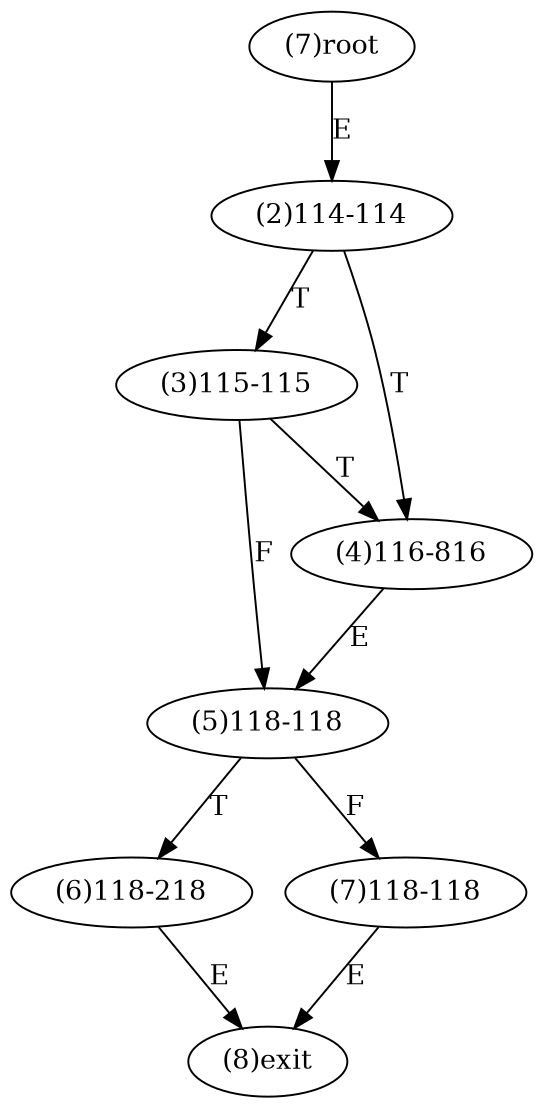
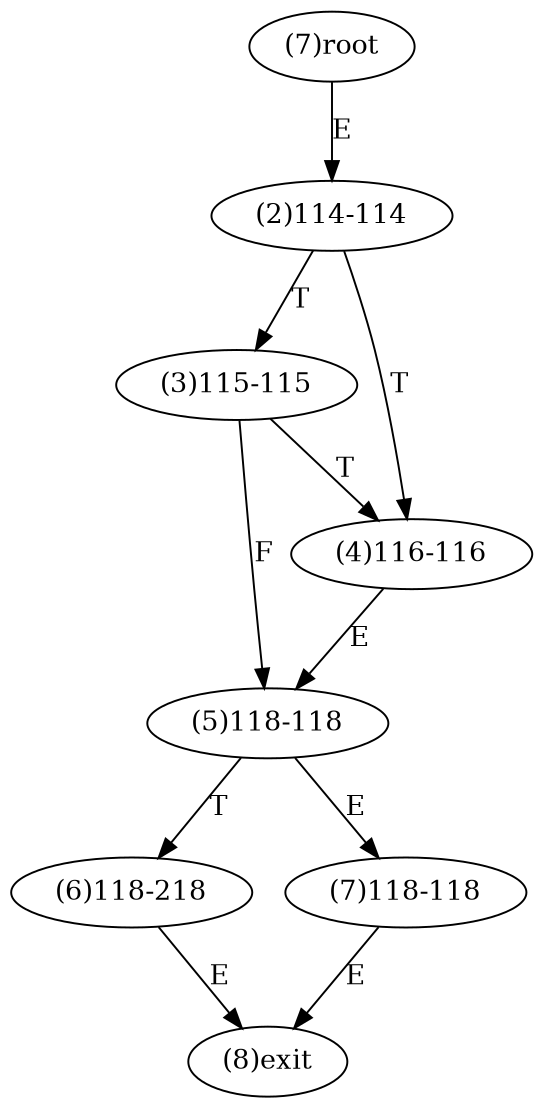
  digraph {
    n1 [label="(7)root"]
    n2 [label="(2)114-114"]
    n3 [label="(3)115-115"]
-   n4 [label="(4)116-816"]
+   n4 [label="(4)116-116"]
    n5 [label="(5)118-118"]
    n6 [label="(6)118-218"]
    n7 [label="(7)118-118"]
    n8 [label="(8)exit"]
    n1 -> n2 [label=E]
    n2 -> n3 [label=T]
    n2 -> n4 [label=T]
    n3 -> n4 [label=T]
    n3 -> n5 [label=F]
    n4 -> n5 [label=E]
    n5 -> n6 [label=T]
-   n5 -> n7 [label=F]
+   n5 -> n7 [label=E]
    n6 -> n8 [label=E]
    n7 -> n8 [label=E]
  }
